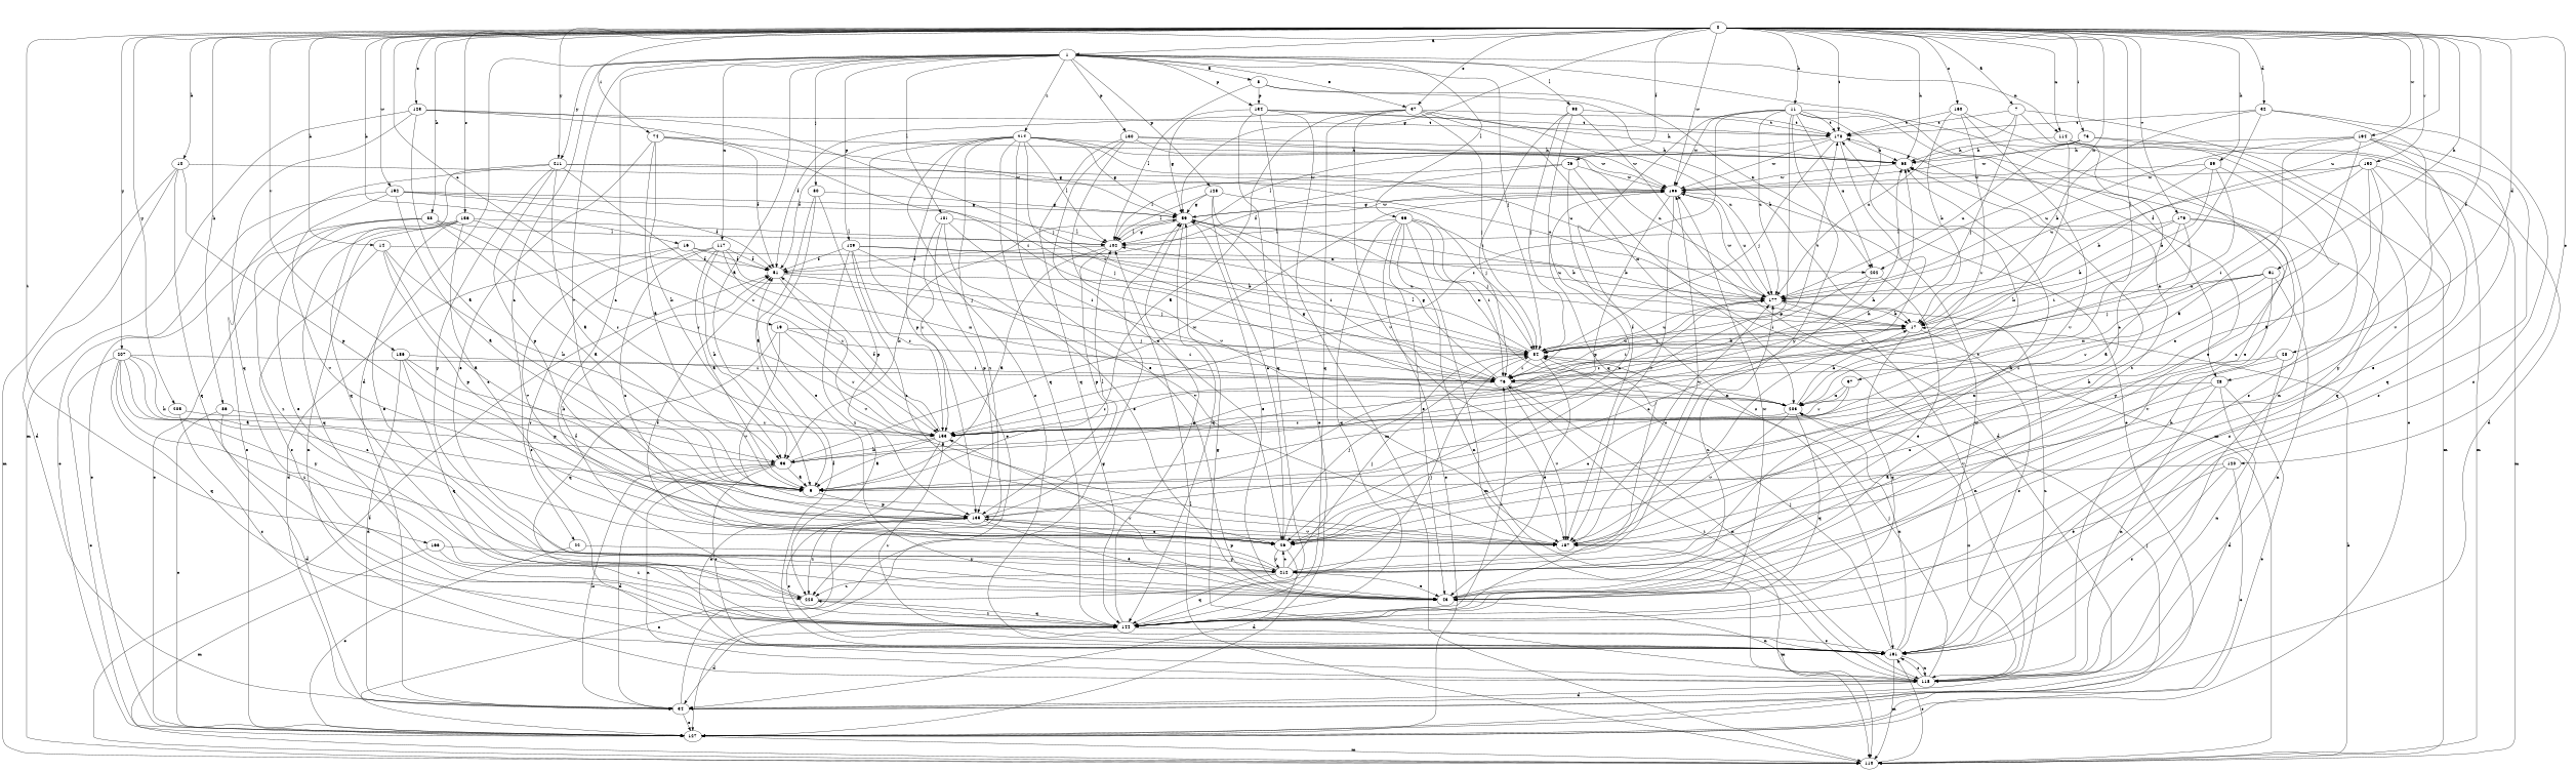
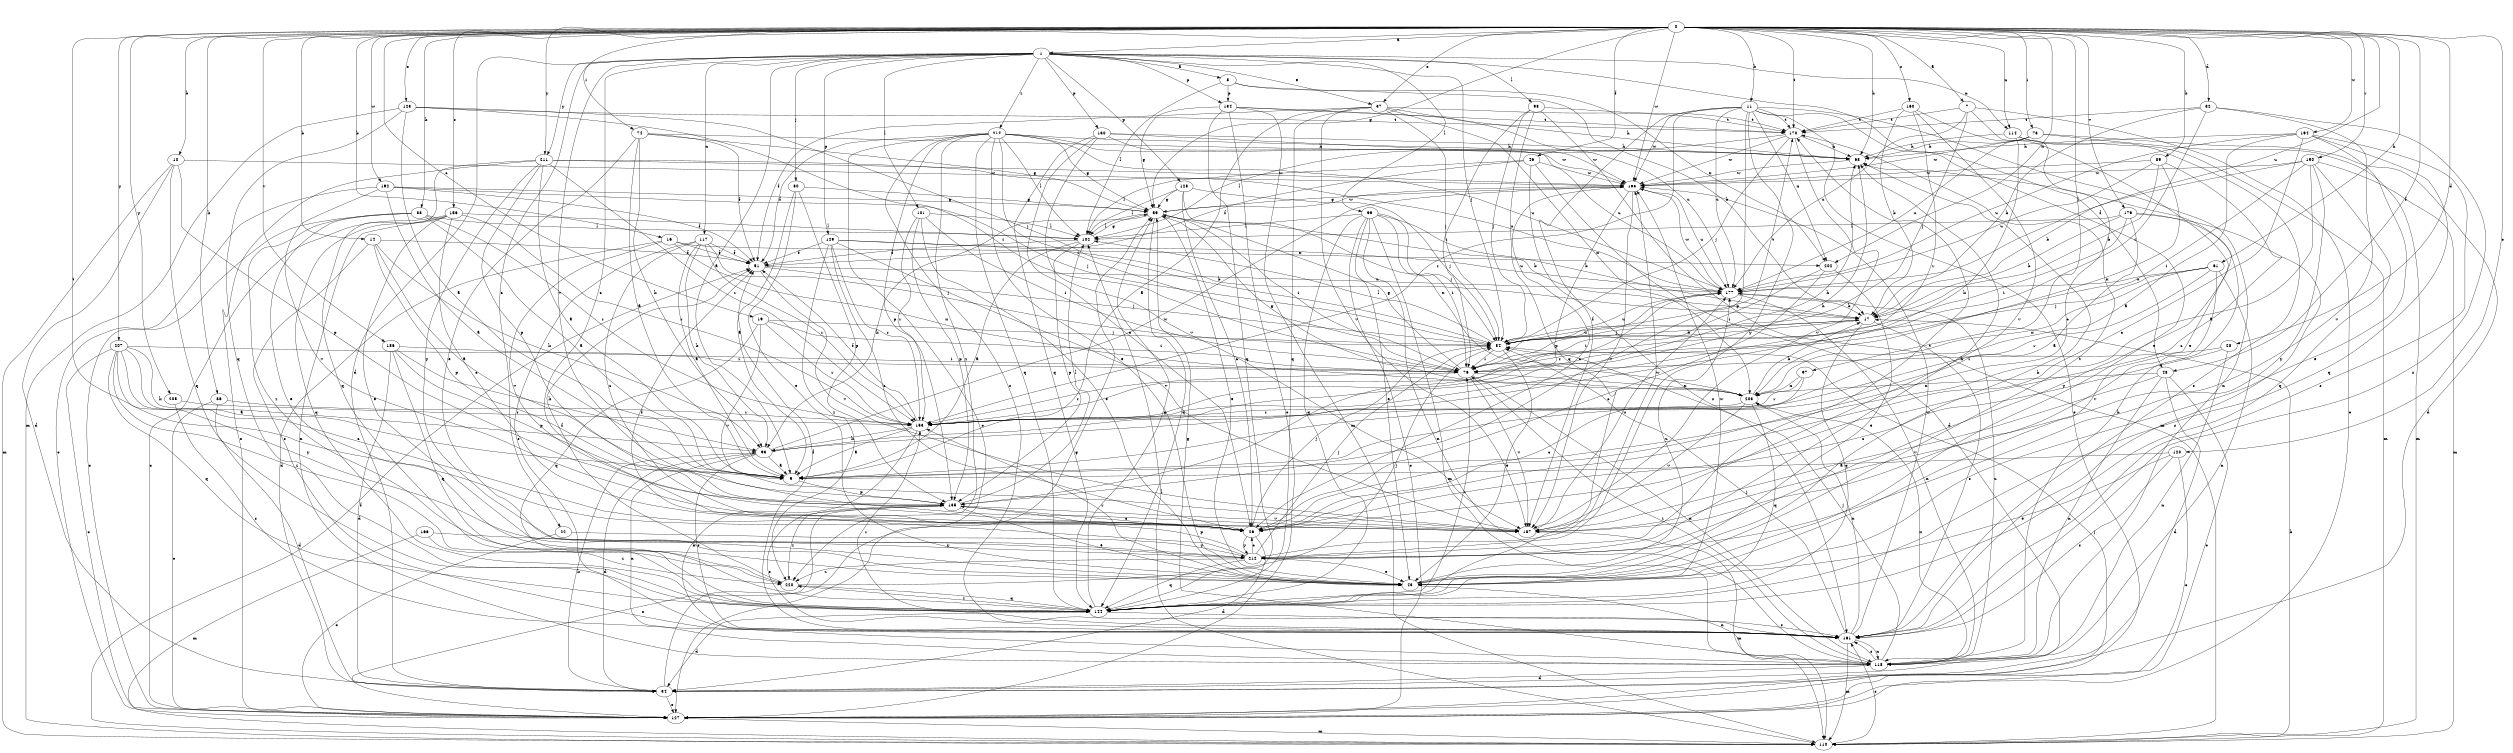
  strict digraph {
    0
    1
    7
    10
    11
    14
    16
    19
    28
    32
    37
    46
    48
    59
    61
    68
    73
    74
    86
    88
    89
    97
    114
    120
    123
    150
    156
    160
    166
    170
    177
    179
    186
    192
    194
    195
    202
    205
    207
    211
    8
    9
    22
    26
    34
    80
    84
    98
    99
    101
    117
    128
    129
    130
    134
    187
    214
    127
    135
    110
    144
    43
    118
    153
    212
    51
    93
    161
    203
    76
    17
    102
    220
    0 -> 1 [label=a]
    0 -> 7 [label=a]
    0 -> 10 [label=b]
    0 -> 11 [label=b]
    0 -> 14 [label=b]
    0 -> 16 [label=b]
    0 -> 19 [label=c]
    0 -> 28 [label=d]
    0 -> 32 [label=d]
    0 -> 37 [label=e]
    0 -> 46 [label=f]
    0 -> 48 [label=f]
    0 -> 59 [label=g]
    0 -> 61 [label=h]
    0 -> 68 [label=h]
    0 -> 73 [label=i]
    0 -> 74 [label=i]
    0 -> 86 [label=k]
    0 -> 88 [label=k]
    0 -> 89 [label=k]
    0 -> 97 [label=l]
    0 -> 114 [label=n]
    0 -> 120 [label=o]
    0 -> 123 [label=o]
    0 -> 150 [label=r]
    0 -> 156 [label=s]
    0 -> 160 [label=s]
-   0 -> 166 [label=t]
+   0 -> 26 [label=t]
    0 -> 170 [label=t]
    0 -> 177 [label=u]
    0 -> 179 [label=v]
    0 -> 186 [label=v]
    0 -> 192 [label=w]
    0 -> 194 [label=w]
    0 -> 195 [label=w]
    0 -> 202 [label=x]
    0 -> 205 [label=y]
    0 -> 207 [label=y]
    0 -> 211 [label=y]
    1 -> 37 [label=e]
    1 -> 48 [label=f]
    1 -> 114 [label=n]
    1 -> 211 [label=y]
    1 -> 8 [label=a]
    1 -> 9 [label=a]
    1 -> 22 [label=c]
    1 -> 26 [label=c]
    1 -> 34 [label=d]
    1 -> 80 [label=j]
    1 -> 84 [label=j]
    1 -> 98 [label=l]
    1 -> 99 [label=l]
    1 -> 101 [label=l]
    1 -> 117 [label=n]
    1 -> 128 [label=p]
    1 -> 129 [label=p]
    1 -> 130 [label=p]
    1 -> 134 [label=p]
    1 -> 187 [label=v]
    1 -> 214 [label=z]
    7 -> 170 [label=t]
    7 -> 177 [label=u]
    7 -> 26 [label=c]
    7 -> 84 [label=j]
    7 -> 127 [label=o]
    10 -> 195 [label=w]
    10 -> 34 [label=d]
    10 -> 135 [label=p]
    10 -> 110 [label=m]
    10 -> 144 [label=q]
    11 -> 170 [label=t]
    11 -> 177 [label=u]
    11 -> 195 [label=w]
    11 -> 202 [label=x]
    11 -> 187 [label=f]
    11 -> 127 [label=o]
    11 -> 135 [label=p]
    11 -> 43 [label=e]
    11 -> 118 [label=n]
    11 -> 153 [label=r]
    11 -> 212 [label=y]
    14 -> 9 [label=a]
    14 -> 135 [label=p]
    14 -> 51 [label=f]
    14 -> 93 [label=k]
    14 -> 161 [label=s]
    16 -> 202 [label=x]
    16 -> 34 [label=d]
    16 -> 187 [label=v]
    16 -> 51 [label=f]
    16 -> 203 [label=x]
    19 -> 84 [label=j]
    19 -> 187 [label=v]
    19 -> 144 [label=q]
    19 -> 153 [label=r]
    19 -> 76 [label=i]
    28 -> 26 [label=c]
    28 -> 118 [label=n]
    28 -> 76 [label=i]
    32 -> 170 [label=t]
    32 -> 187 [label=v]
    32 -> 161 [label=s]
    32 -> 76 [label=i]
    32 -> 17 [label=b]
    37 -> 170 [label=t]
    37 -> 177 [label=u]
    37 -> 9 [label=a]
    37 -> 84 [label=j]
    37 -> 187 [label=v]
    37 -> 144 [label=q]
    37 -> 51 [label=f]
    37 -> 203 [label=x]
    46 -> 195 [label=w]
    46 -> 34 [label=d]
    46 -> 51 [label=f]
    46 -> 161 [label=s]
    46 -> 102 [label=l]
    48 -> 34 [label=d]
    48 -> 187 [label=v]
    48 -> 127 [label=o]
    48 -> 118 [label=n]
    48 -> 203 [label=x]
    59 -> 195 [label=w]
    59 -> 144 [label=q]
    59 -> 43 [label=e]
    59 -> 93 [label=k]
    59 -> 76 [label=i]
    59 -> 17 [label=b]
    59 -> 102 [label=l]
    61 -> 177 [label=u]
    61 -> 84 [label=j]
    61 -> 187 [label=v]
    61 -> 118 [label=n]
    61 -> 153 [label=r]
    61 -> 203 [label=x]
    68 -> 195 [label=w]
    73 -> 68 [label=h]
    73 -> 177 [label=u]
    73 -> 195 [label=w]
    73 -> 34 [label=d]
    73 -> 110 [label=m]
    74 -> 59 [label=g]
    74 -> 68 [label=h]
    74 -> 9 [label=a]
    74 -> 43 [label=e]
    74 -> 51 [label=f]
    74 -> 93 [label=k]
    86 -> 34 [label=d]
    86 -> 127 [label=o]
    86 -> 153 [label=r]
    88 -> 9 [label=a]
    88 -> 127 [label=o]
    88 -> 43 [label=e]
    88 -> 153 [label=r]
    88 -> 102 [label=l]
    88 -> 220 [label=z]
    89 -> 177 [label=u]
    89 -> 195 [label=w]
    89 -> 26 [label=c]
    89 -> 203 [label=x]
    89 -> 17 [label=b]
    97 -> 26 [label=c]
    97 -> 153 [label=r]
    97 -> 203 [label=x]
    114 -> 68 [label=h]
    114 -> 110 [label=m]
    114 -> 93 [label=k]
    114 -> 161 [label=s]
    120 -> 9 [label=a]
    120 -> 127 [label=o]
    120 -> 43 [label=e]
    120 -> 161 [label=s]
    123 -> 170 [label=t]
    123 -> 9 [label=a]
    123 -> 84 [label=j]
    123 -> 110 [label=m]
    123 -> 144 [label=q]
    123 -> 76 [label=i]
    150 -> 195 [label=w]
    150 -> 9 [label=a]
    150 -> 110 [label=m]
    150 -> 144 [label=q]
    150 -> 212 [label=y]
    150 -> 76 [label=i]
    150 -> 17 [label=b]
    156 -> 26 [label=c]
    156 -> 127 [label=o]
    156 -> 144 [label=q]
    156 -> 43 [label=e]
    156 -> 118 [label=n]
    156 -> 153 [label=r]
    156 -> 102 [label=l]
    160 -> 170 [label=t]
    160 -> 187 [label=v]
    160 -> 43 [label=e]
    160 -> 153 [label=r]
    160 -> 17 [label=b]
    166 -> 110 [label=m]
    166 -> 212 [label=y]
    166 -> 220 [label=z]
    170 -> 68 [label=h]
    170 -> 195 [label=w]
    170 -> 84 [label=j]
    170 -> 187 [label=v]
    170 -> 102 [label=l]
    177 -> 195 [label=w]
    177 -> 118 [label=n]
    177 -> 153 [label=r]
    177 -> 17 [label=b]
    179 -> 9 [label=a]
    179 -> 212 [label=y]
    179 -> 161 [label=s]
    179 -> 76 [label=i]
    179 -> 17 [label=b]
    179 -> 102 [label=l]
    186 -> 34 [label=d]
    186 -> 135 [label=p]
    186 -> 144 [label=q]
    186 -> 93 [label=k]
    186 -> 76 [label=i]
    192 -> 59 [label=g]
    192 -> 9 [label=a]
    192 -> 84 [label=j]
    192 -> 187 [label=v]
    192 -> 127 [label=o]
    192 -> 51 [label=f]
    194 -> 68 [label=h]
    194 -> 177 [label=u]
    194 -> 9 [label=a]
    194 -> 26 [label=c]
    194 -> 144 [label=q]
    194 -> 43 [label=e]
    194 -> 161 [label=s]
    195 -> 59 [label=g]
    195 -> 177 [label=u]
    195 -> 26 [label=c]
    195 -> 187 [label=v]
    195 -> 135 [label=p]
    202 -> 26 [label=c]
    202 -> 43 [label=e]
    202 -> 76 [label=i]
    205 -> 153 [label=r]
    205 -> 161 [label=s]
    207 -> 9 [label=a]
    207 -> 26 [label=c]
    207 -> 127 [label=o]
    207 -> 144 [label=q]
    207 -> 212 [label=y]
    207 -> 93 [label=k]
    207 -> 76 [label=i]
    207 -> 220 [label=z]
    211 -> 177 [label=u]
    211 -> 195 [label=w]
    211 -> 9 [label=a]
    211 -> 127 [label=o]
    211 -> 135 [label=p]
    211 -> 144 [label=q]
    211 -> 153 [label=r]
    211 -> 212 [label=y]
    8 -> 202 [label=x]
    8 -> 134 [label=p]
    8 -> 17 [label=b]
    8 -> 102 [label=l]
    9 -> 135 [label=p]
    22 -> 127 [label=o]
    22 -> 212 [label=y]
    26 -> 34 [label=d]
    26 -> 84 [label=j]
    26 -> 212 [label=y]
    34 -> 59 [label=g]
    34 -> 127 [label=o]
    34 -> 93 [label=k]
    80 -> 59 [label=g]
    80 -> 9 [label=a]
    80 -> 135 [label=p]
    80 -> 43 [label=e]
    84 -> 170 [label=t]
    84 -> 177 [label=u]
    84 -> 43 [label=e]
    84 -> 76 [label=i]
    84 -> 17 [label=b]
    84 -> 102 [label=l]
    98 -> 170 [label=t]
    98 -> 84 [label=j]
    98 -> 110 [label=m]
    98 -> 144 [label=q]
    98 -> 76 [label=i]
    99 -> 84 [label=j]
    99 -> 127 [label=o]
    99 -> 110 [label=m]
    99 -> 144 [label=q]
    99 -> 43 [label=e]
    99 -> 118 [label=n]
    99 -> 76 [label=i]
    99 -> 17 [label=b]
    99 -> 102 [label=l]
    101 -> 135 [label=p]
    101 -> 43 [label=e]
    101 -> 153 [label=r]
    101 -> 76 [label=i]
    101 -> 102 [label=l]
    117 -> 9 [label=a]
    117 -> 26 [label=c]
    117 -> 84 [label=j]
    117 -> 153 [label=r]
    117 -> 51 [label=f]
    117 -> 93 [label=k]
    117 -> 161 [label=s]
    128 -> 59 [label=g]
    128 -> 26 [label=c]
    128 -> 84 [label=j]
    128 -> 203 [label=x]
    128 -> 102 [label=l]
    129 -> 177 [label=u]
    129 -> 26 [label=c]
    129 -> 187 [label=v]
    129 -> 153 [label=r]
    129 -> 51 [label=f]
    129 -> 17 [label=b]
    129 -> 220 [label=z]
    130 -> 68 [label=h]
    130 -> 177 [label=u]
    130 -> 195 [label=w]
    130 -> 26 [label=c]
    130 -> 187 [label=v]
    130 -> 144 [label=q]
    134 -> 59 [label=g]
    134 -> 68 [label=h]
    134 -> 170 [label=t]
    134 -> 127 [label=o]
    134 -> 110 [label=m]
    134 -> 144 [label=q]
    187 -> 177 [label=u]
    187 -> 110 [label=m]
    214 -> 59 [label=g]
    214 -> 68 [label=h]
    214 -> 177 [label=u]
    214 -> 195 [label=w]
    214 -> 127 [label=o]
    214 -> 135 [label=p]
    214 -> 144 [label=q]
    214 -> 43 [label=e]
    214 -> 51 [label=f]
    214 -> 161 [label=s]
    214 -> 76 [label=i]
    214 -> 102 [label=l]
    214 -> 220 [label=z]
    127 -> 84 [label=j]
    127 -> 110 [label=m]
    135 -> 26 [label=c]
    135 -> 187 [label=v]
    135 -> 127 [label=o]
    135 -> 43 [label=e]
    135 -> 161 [label=s]
    135 -> 102 [label=l]
    135 -> 220 [label=z]
    110 -> 51 [label=f]
    110 -> 161 [label=s]
    110 -> 17 [label=b]
    110 -> 102 [label=l]
    144 -> 59 [label=g]
    144 -> 195 [label=w]
    144 -> 34 [label=d]
    144 -> 161 [label=s]
    144 -> 76 [label=i]
    144 -> 220 [label=z]
    43 -> 68 [label=h]
    43 -> 170 [label=t]
    43 -> 177 [label=u]
    43 -> 118 [label=n]
    43 -> 153 [label=r]
    118 -> 59 [label=g]
    118 -> 68 [label=h]
    118 -> 177 [label=u]
    118 -> 34 [label=d]
    118 -> 84 [label=j]
    118 -> 161 [label=s]
    118 -> 203 [label=x]
    118 -> 76 [label=i]
    153 -> 68 [label=h]
    153 -> 9 [label=a]
    153 -> 118 [label=n]
    153 -> 51 [label=f]
    153 -> 93 [label=k]
    212 -> 68 [label=h]
    212 -> 170 [label=t]
    212 -> 195 [label=w]
    212 -> 26 [label=c]
    212 -> 84 [label=j]
    212 -> 135 [label=p]
    212 -> 144 [label=q]
    212 -> 43 [label=e]
    212 -> 51 [label=f]
    212 -> 220 [label=z]
    51 -> 177 [label=u]
    51 -> 84 [label=j]
    51 -> 187 [label=v]
    93 -> 68 [label=h]
    93 -> 195 [label=w]
    93 -> 9 [label=a]
    93 -> 34 [label=d]
    93 -> 118 [label=n]
    93 -> 161 [label=s]
    161 -> 195 [label=w]
    161 -> 84 [label=j]
    161 -> 110 [label=m]
    161 -> 118 [label=n]
    161 -> 153 [label=r]
    161 -> 51 [label=f]
    161 -> 203 [label=x]
    203 -> 59 [label=g]
    203 -> 187 [label=v]
    203 -> 144 [label=q]
    203 -> 153 [label=r]
    203 -> 17 [label=b]
    76 -> 59 [label=g]
    76 -> 177 [label=u]
    76 -> 187 [label=v]
    76 -> 118 [label=n]
    76 -> 153 [label=r]
    76 -> 203 [label=x]
    17 -> 84 [label=j]
    17 -> 144 [label=q]
    17 -> 161 [label=s]
    17 -> 76 [label=i]
    102 -> 59 [label=g]
    102 -> 9 [label=a]
    102 -> 135 [label=p]
    102 -> 51 [label=f]
    220 -> 84 [label=j]
    220 -> 144 [label=q]
    220 -> 51 [label=f]
  }
